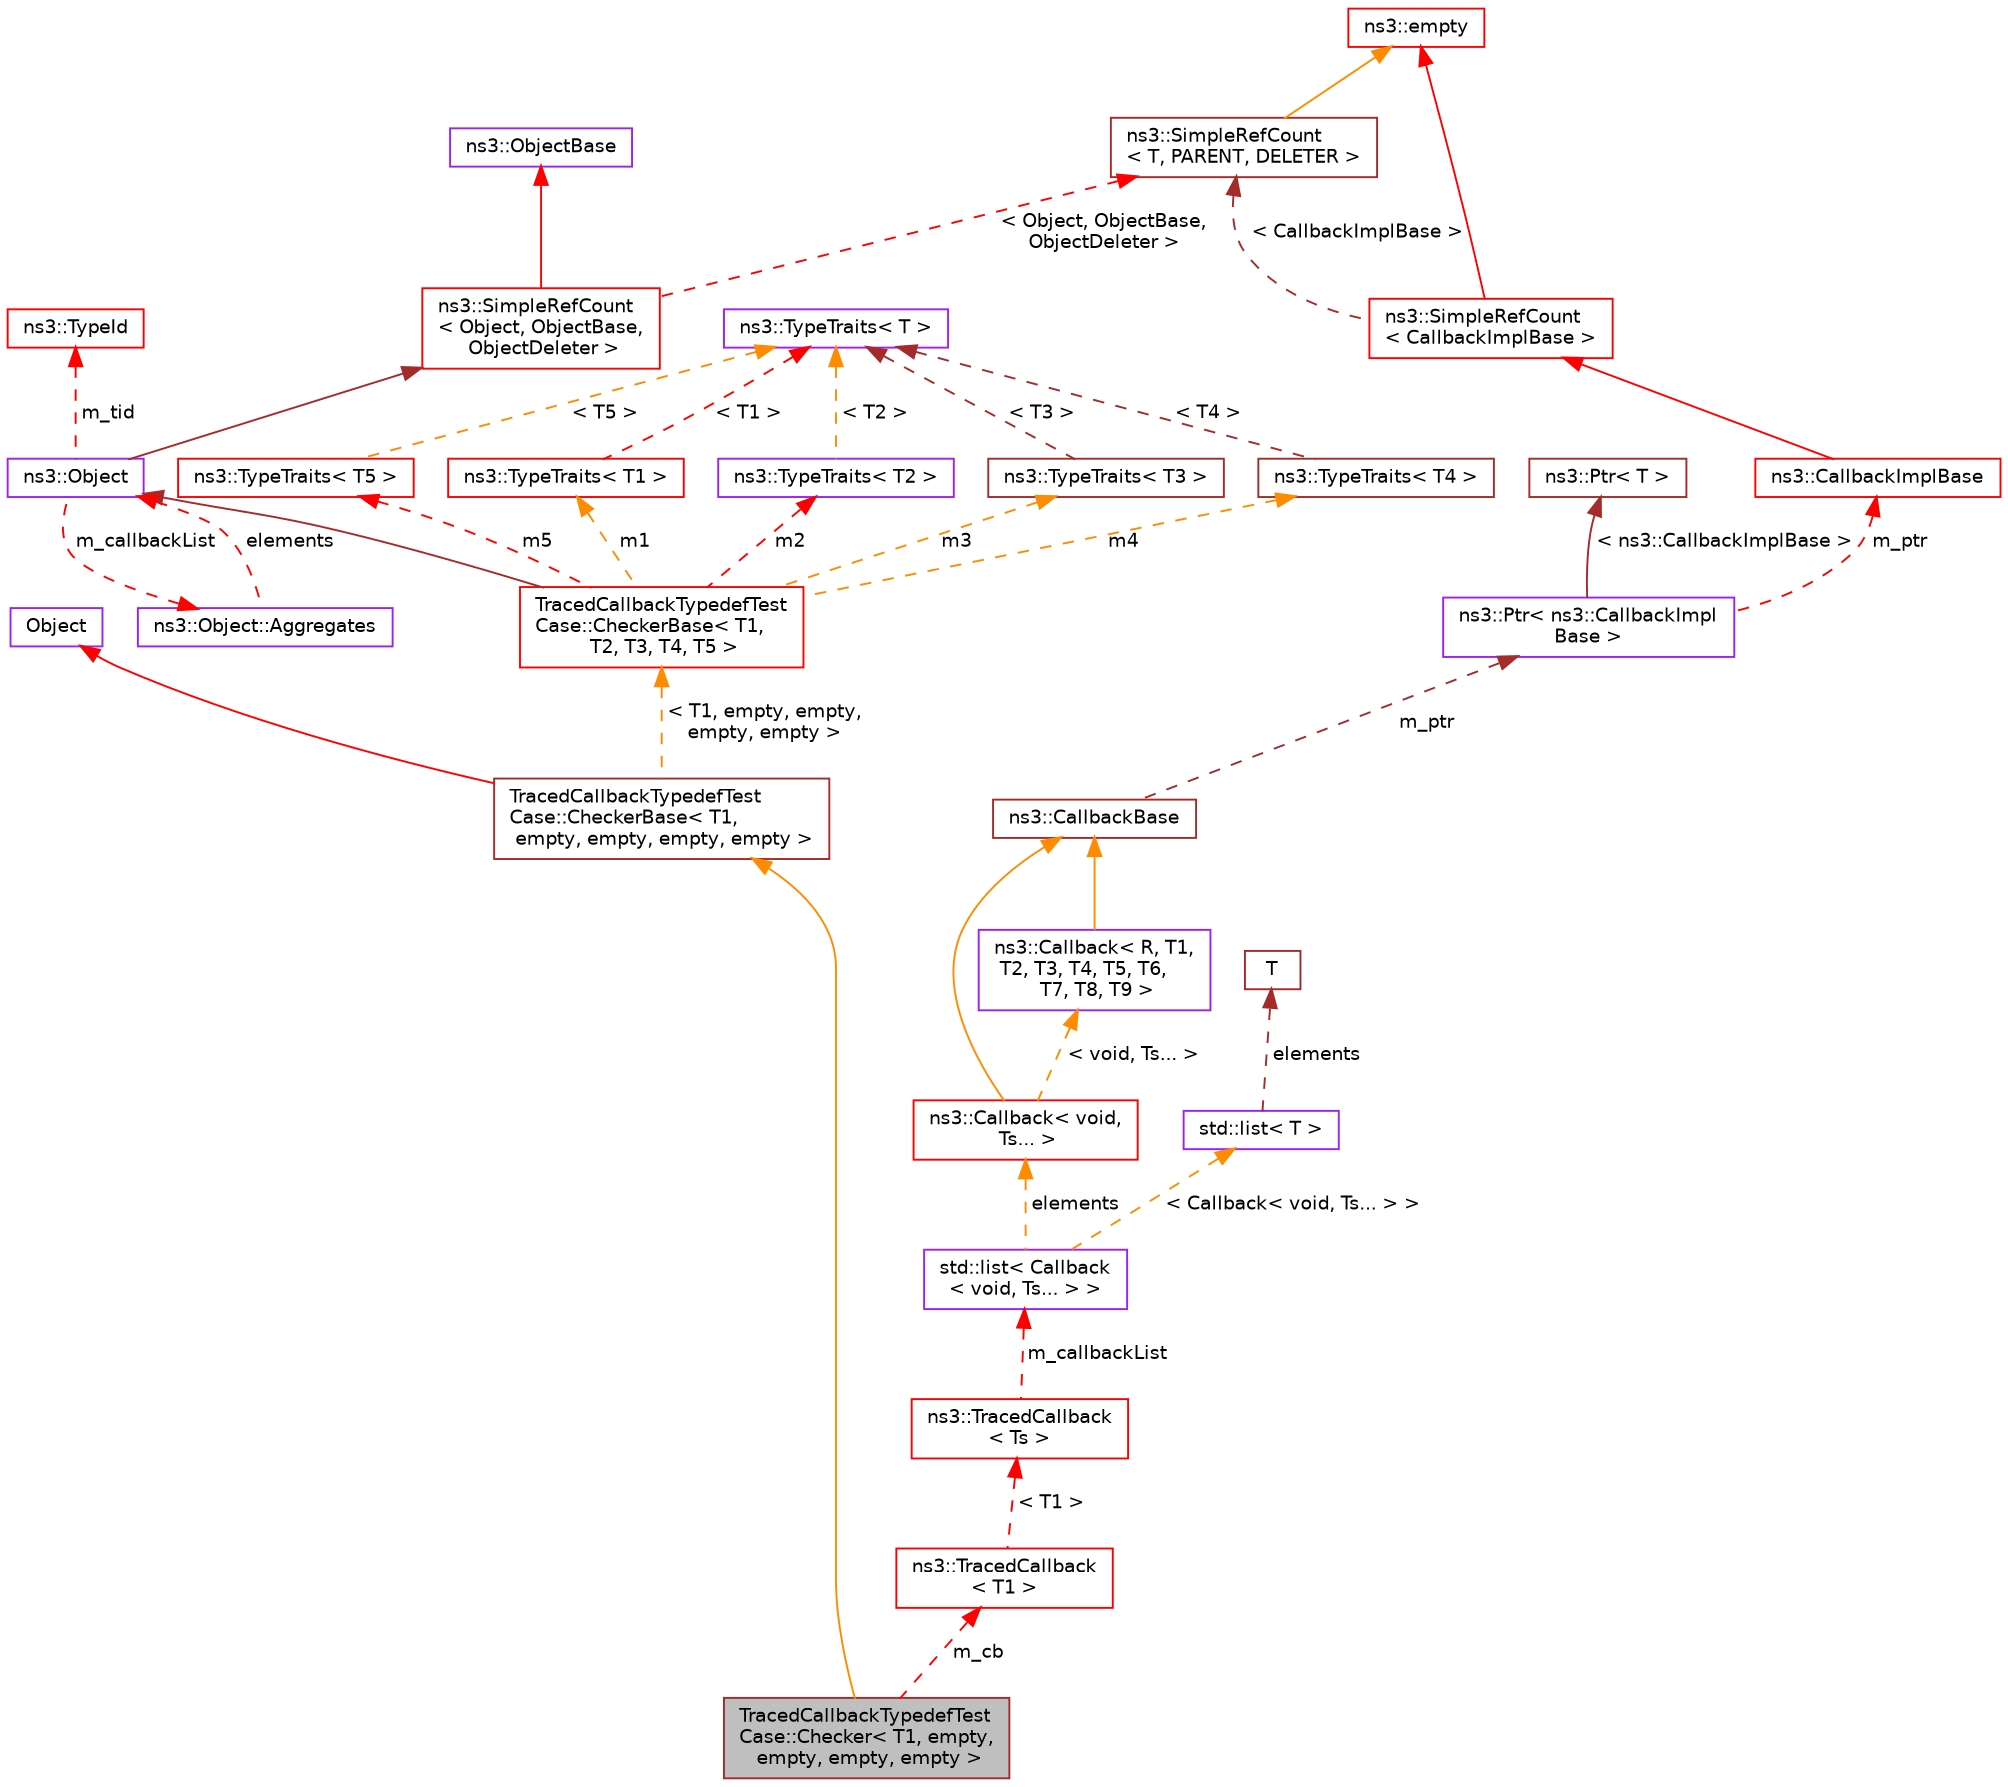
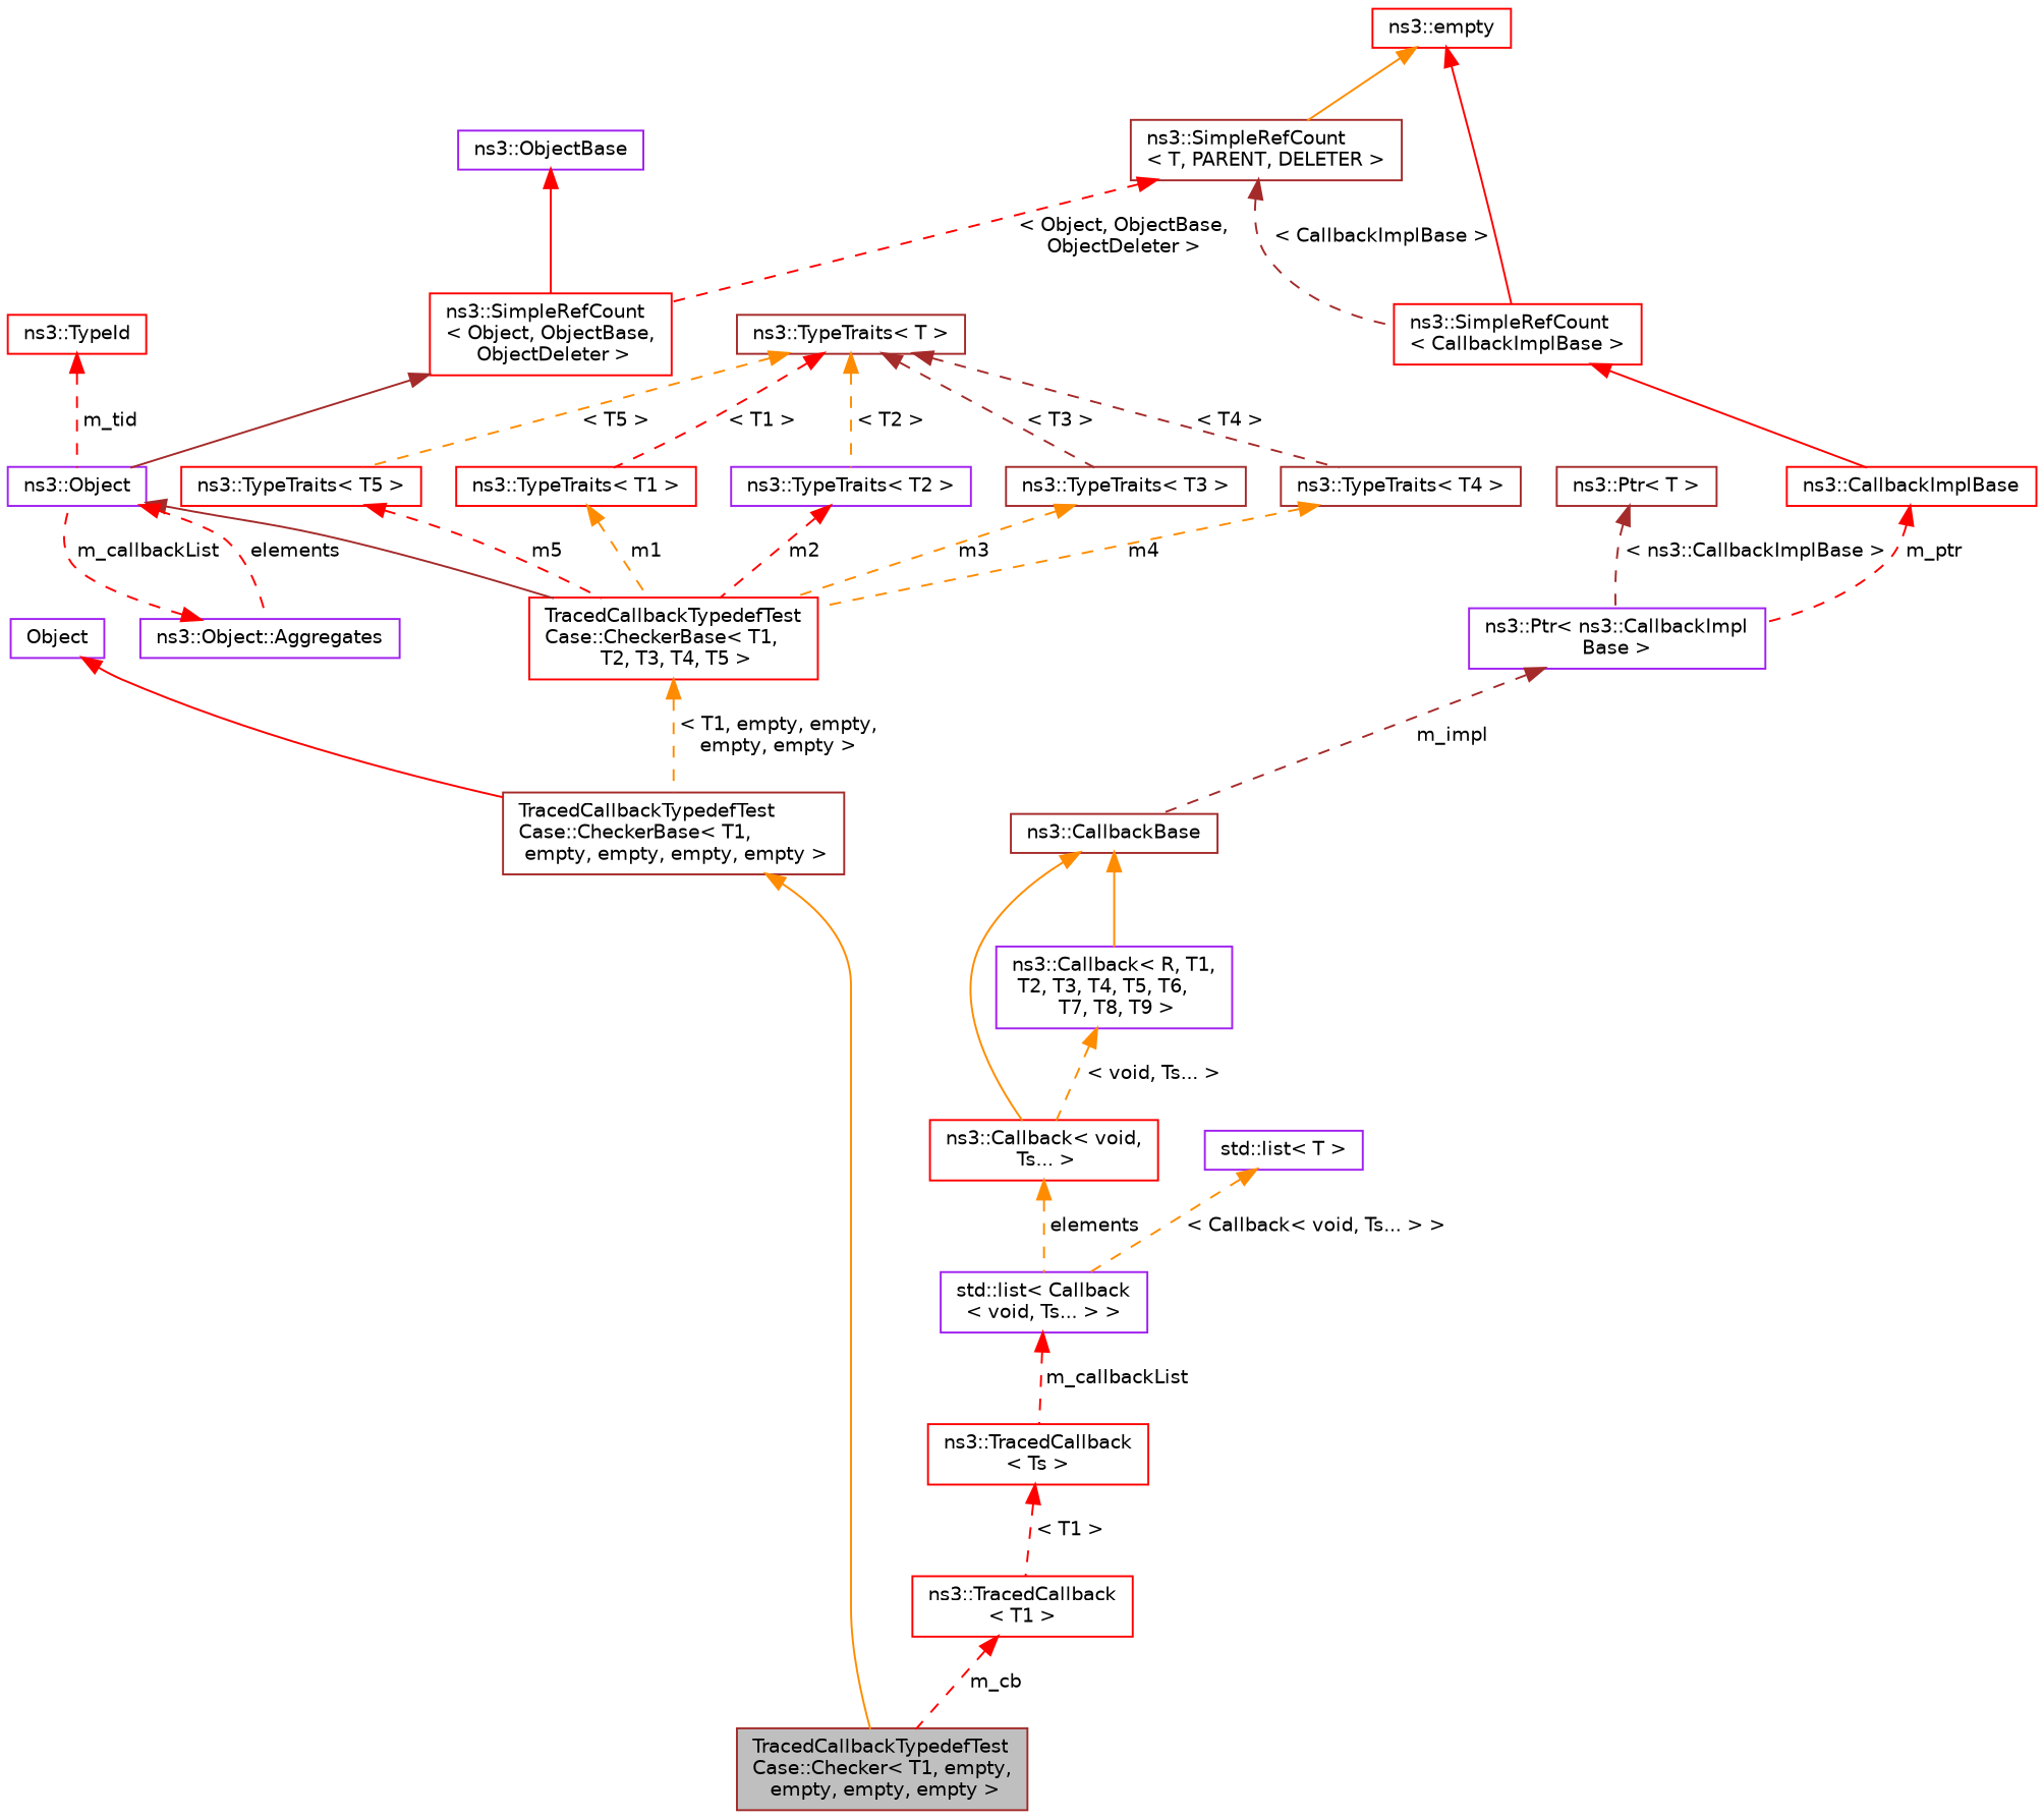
  digraph {
    rankdir=TB
    node [color=red fillcolor=white fontname=Helvetica fontsize=10 shape=record style=filled]
    edge [color=red dir=back fontname=Helvetica fontsize=10 labelfontname=Helvetica labelfontsize=10 style=dashed]
    n1 [color=brown fillcolor=grey75 fontcolor=black height=0.2 label="TracedCallbackTypedefTest\lCase::Checker\< T1, empty,\l empty, empty, empty \>" width=0.4]
    n2 [color=brown height=0.2 label="TracedCallbackTypedefTest\lCase::CheckerBase\< T1,\l empty, empty, empty, empty \>" width=0.4]
    n3 [color=purple height=0.2 label=Object width=0.4]
    n4 [height=0.2 label="TracedCallbackTypedefTest\lCase::CheckerBase\< T1,\l T2, T3, T4, T5 \>" width=0.4]
    n5 [color=purple height=0.2 label="ns3::Object" width=0.4]
    n6 [color=purple height=0.2 label="ns3::Object::Aggregates" width=0.4]
    n7 [height=0.2 label="ns3::SimpleRefCount\l\< Object, ObjectBase,\l ObjectDeleter \>" width=0.4]
    n8 [color=purple height=0.2 label="ns3::ObjectBase" width=0.4]
    n9 [color=brown height=0.2 label="ns3::SimpleRefCount\l\< T, PARENT, DELETER \>" width=0.4]
    n10 [height=0.2 label="ns3::SimpleRefCount\l\< CallbackImplBase \>" width=0.4]
    n11 [height=0.2 label="ns3::CallbackImplBase" width=0.4]
    n12 [height=0.2 label="ns3::empty" width=0.4]
    n13 [height=0.2 label="ns3::TypeId" width=0.4]
    n14 [height=0.2 label="ns3::TypeTraits\< T1 \>" width=0.4]
-   n15 [color=purple height=0.2 label="ns3::TypeTraits\< T \>" width=0.4]
+   n15 [color=brown height=0.2 label="ns3::TypeTraits\< T \>" width=0.4]
    n16 [color=purple height=0.2 label="ns3::TypeTraits\< T2 \>" width=0.4]
    n17 [color=brown height=0.2 label="ns3::TypeTraits\< T3 \>" width=0.4]
    n18 [color=brown height=0.2 label="ns3::TypeTraits\< T4 \>" width=0.4]
    n19 [height=0.2 label="ns3::TypeTraits\< T5 \>" width=0.4]
    n20 [height=0.2 label="ns3::TracedCallback\l\< T1 \>" width=0.4]
    n21 [height=0.2 label="ns3::TracedCallback\l\< Ts \>" width=0.4]
    n22 [color=purple height=0.2 label="std::list\< Callback\l\< void, Ts... \> \>" width=0.4]
    n23 [height=0.2 label="ns3::Callback\< void,\l Ts... \>" width=0.4]
    n24 [color=brown height=0.2 label="ns3::CallbackBase" width=0.4]
    n25 [color=purple height=0.2 label="ns3::Callback\< R, T1,\l T2, T3, T4, T5, T6,\l T7, T8, T9 \>" width=0.4]
    n26 [color=purple height=0.2 label="ns3::Ptr\< ns3::CallbackImpl\lBase \>" width=0.4]
    n27 [color=brown height=0.2 label="ns3::Ptr\< T \>" width=0.4]
    n28 [color=purple height=0.2 label="std::list\< T \>" width=0.4]
-   n29 [color=brown height=0.2 label=T width=0.4]
    n2 -> n1 [color=darkorange style=solid]
    n3 -> n2 [style=solid]
    n4 -> n2 [color=darkorange label=" \< T1, empty, empty,\l empty, empty \>"]
    n5 -> n4 [color=brown style=solid]
    n5 -> n6 [label=" elements"]
    n6 -> n5 [label=" m_callbackList"]
    n7 -> n5 [color=brown style=solid]
    n8 -> n7 [style=solid]
    n9 -> n7 [label=" \< Object, ObjectBase,\l ObjectDeleter \>"]
    n9 -> n10 [color=brown label=" \< CallbackImplBase \>"]
    n10 -> n11 [style=solid]
    n11 -> n26 [label=" m_ptr"]
    n12 -> n9 [color=darkorange style=solid]
    n12 -> n10 [style=solid]
    n13 -> n5 [label=" m_tid"]
    n14 -> n4 [color=darkorange label=" m1"]
    n15 -> n14 [label=" \< T1 \>"]
    n15 -> n16 [color=darkorange label=" \< T2 \>"]
    n15 -> n17 [color=brown label=" \< T3 \>"]
    n15 -> n18 [color=brown label=" \< T4 \>"]
    n15 -> n19 [color=darkorange label=" \< T5 \>"]
    n16 -> n4 [label=" m2"]
    n17 -> n4 [color=darkorange label=" m3"]
    n18 -> n4 [color=darkorange label=" m4"]
    n19 -> n4 [label=" m5"]
    n20 -> n1 [label=" m_cb"]
    n21 -> n20 [label=" \< T1 \>"]
    n22 -> n21 [label=" m_callbackList"]
    n23 -> n22 [color=darkorange label=" elements"]
    n24 -> n23 [color=darkorange style=solid]
    n24 -> n25 [color=darkorange style=solid]
    n25 -> n23 [color=darkorange label=" \< void, Ts... \>"]
-   n26 -> n24 [color=brown label=" m_ptr"]
-   n27 -> n26 [color=brown label=" \< ns3::CallbackImplBase \>" style=solid]
+   n26 -> n24 [color=brown label=" m_impl"]
+   n27 -> n26 [color=brown label=" \< ns3::CallbackImplBase \>"]
    n28 -> n22 [color=darkorange label=" \< Callback\< void, Ts... \> \>"]
-   n29 -> n28 [color=brown label=" elements"]
  }
